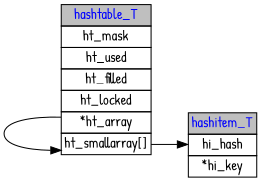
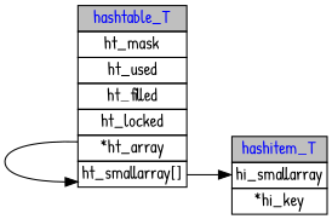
  digraph {
    fontname="Patrick Hand"
    fontsize=10
    rankdir=LR
    node [color=black fillcolor=white fontcolor=black margin=0 shape=none style=filled fontname="Patrick Hand"]
    edge [labelfontname=Helvetica labelfontsize=10 fontname="Patrick Hand"]
-   n1 [height=0 label=<     <TABLE BORDER="0" CELLBORDER="1" CELLSPACING="0">         <TR><TD BGCOLOR="grey75"><FONT COLOR="blue">hashitem_T</FONT></TD></TR>         <TR><TD PORT="f0">hi_hash</TD></TR>         <TR><TD PORT="f1">*hi_key</TD></TR>     </TABLE>> width=0]
+   n1 [height=0 label=<     <TABLE BORDER="0" CELLBORDER="1" CELLSPACING="0">         <TR><TD BGCOLOR="grey75"><FONT COLOR="blue">hashitem_T</FONT></TD></TR>         <TR><TD PORT="f0">hi_smallarray</TD></TR>         <TR><TD PORT="f1">*hi_key</TD></TR>     </TABLE>> width=0]
    n2 [height=0 label=<     <TABLE BORDER="0" CELLBORDER="1" CELLSPACING="0">         <TR><TD BGCOLOR="grey75"><FONT COLOR="blue">hashtable_T</FONT></TD></TR>         <TR><TD PORT="f0">ht_mask</TD></TR>         <TR><TD PORT="f1">ht_used</TD></TR>         <TR><TD PORT="f2">ht_filled</TD></TR>         <TR><TD PORT="f3">ht_locked</TD></TR>         <TR><TD PORT="f4">*ht_array</TD></TR>         <TR><TD PORT="f5">ht_smallarray[]</TD></TR>     </TABLE>> width=0]
    n2 -> n1 [tailport=f5]
    n2 -> n2 [headport=f5 tailport=f4]
  }
